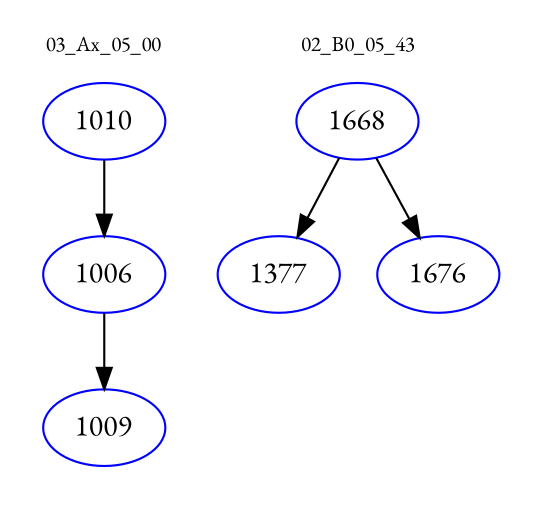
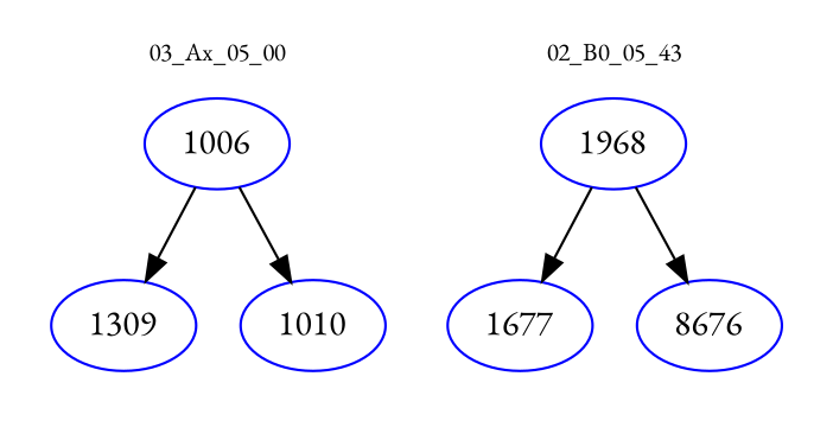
  digraph {
    fontname="EB Garamond"
    node [color=blue fontname="EB Garamond"]
    edge [color=black fontname="EB Garamond"]
    n1 [label=1006]
-   n2 [label=1009]
+   n2 [label=1309]
    n3 [label=1010]
-   n4 [label=1668]
-   n5 [label=1377]
-   n6 [label=1676]
+   n4 [label=1968]
+   n5 [label=1677]
+   n6 [label=8676]
    subgraph cluster_1 {
      color=white
      fontsize=10
      label="03_Ax_05_00"
      n1
      n2
      n3
    }
    subgraph cluster_2 {
      color=white
      fontsize=10
      label="02_B0_05_43"
      n4
      n5
      n6
    }
    n1 -> n2
-   n3 -> n1
+   n1 -> n3
    n4 -> n5
    n4 -> n6
  }
